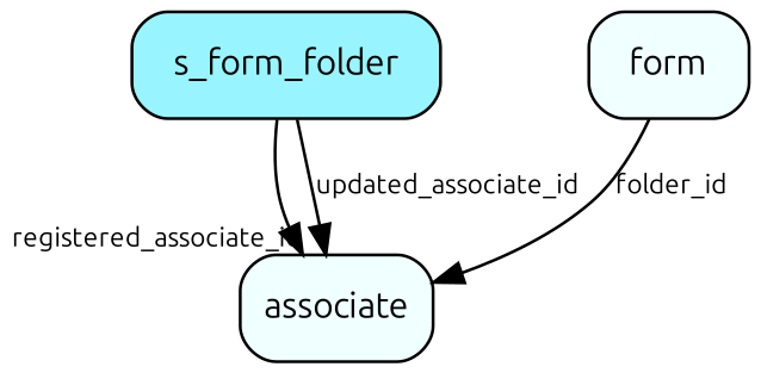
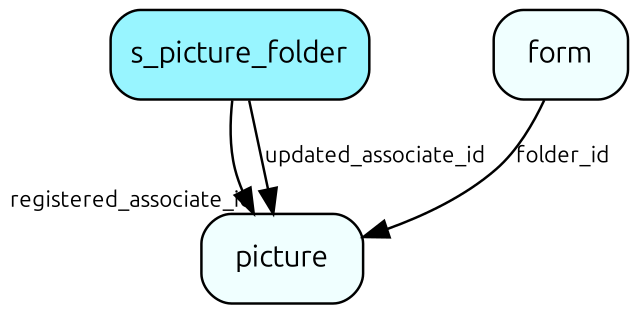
  digraph {
    fontname=Ubuntu
    node [fillcolor=azure1 fontname=Ubuntu fontsize=12 shape=box style="rounded, filled"]
    edge [fontname=Ubuntu fontsize=9]
-   s_picture_folder [fillcolor=cadetblue1 label=s_form_folder]
-   associate
+   s_picture_folder [fillcolor=cadetblue1]
+   associate [label=picture]
    form
    s_picture_folder -> associate [headlabel=registered_associate_id]
    s_picture_folder -> associate [label=updated_associate_id]
    form -> associate [label=folder_id]
  }
